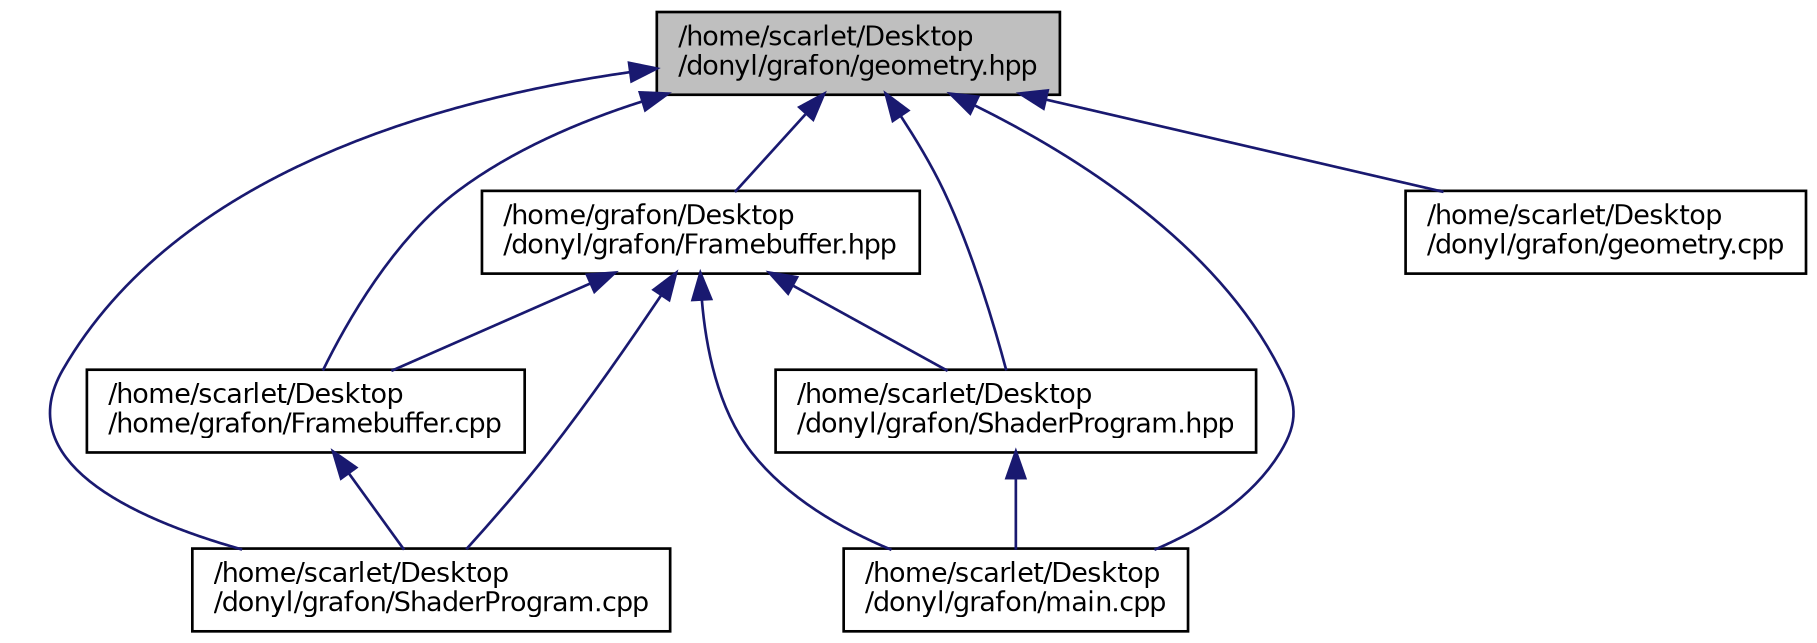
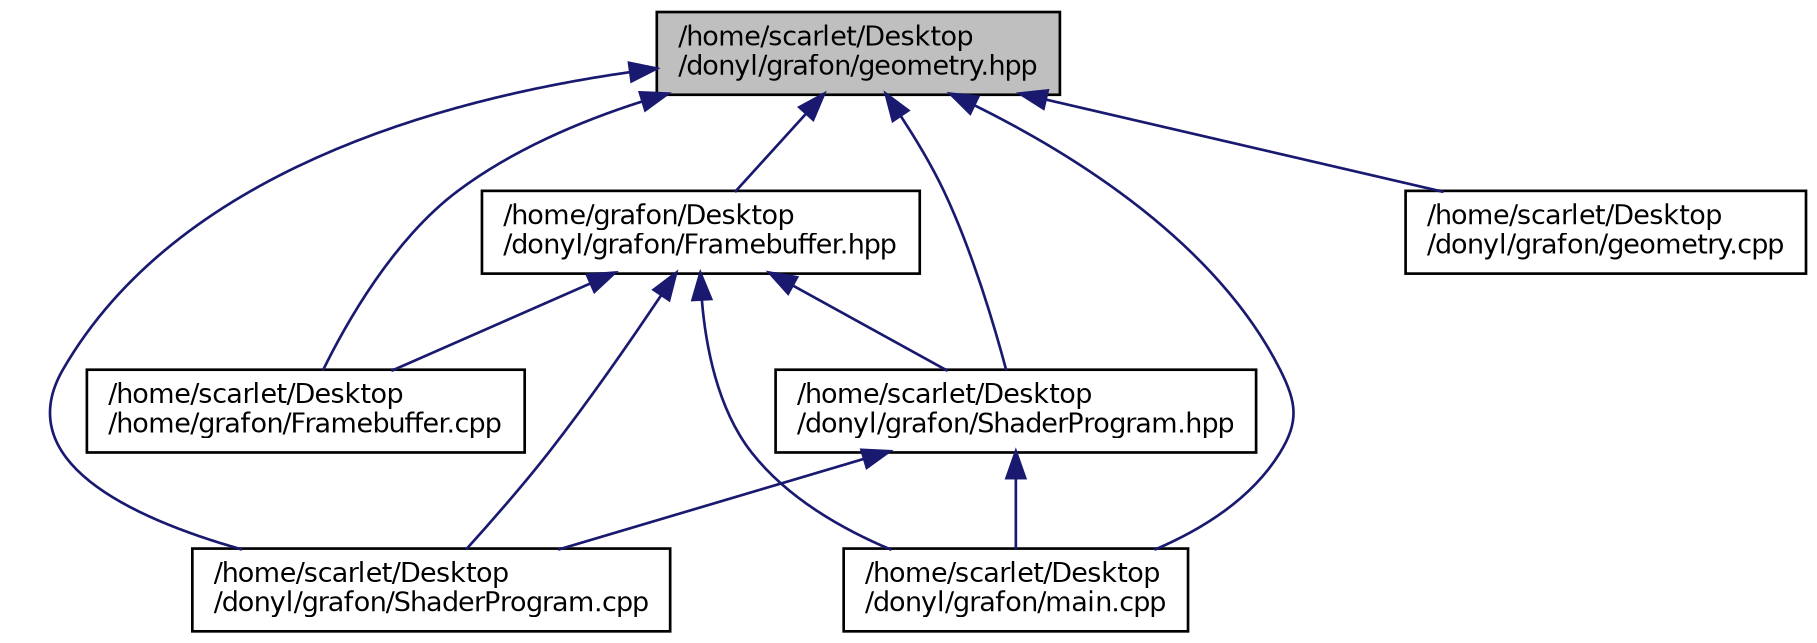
  digraph {
    node [color=black fillcolor=white fontname=Helvetica fontsize=10 shape=record style=filled]
    edge [color=midnightblue dir=back fontname=Helvetica fontsize=10 labelfontname=Helvetica labelfontsize=10 style=solid]
    n1 [fillcolor=grey75 fontcolor=black height=0.2 label="/home/scarlet/Desktop\l/donyl/grafon/geometry.hpp" width=0.4]
    n2 [height=0.2 label="/home/grafon/Desktop\l/donyl/grafon/Framebuffer.hpp" width=0.4]
    n3 [height=0.2 label="/home/scarlet/Desktop\l/home/grafon/Framebuffer.cpp" width=0.4]
    n4 [height=0.2 label="/home/scarlet/Desktop\l/donyl/grafon/main.cpp" width=0.4]
    n5 [height=0.2 label="/home/scarlet/Desktop\l/donyl/grafon/ShaderProgram.hpp" width=0.4]
    n6 [height=0.2 label="/home/scarlet/Desktop\l/donyl/grafon/ShaderProgram.cpp" width=0.4]
    n7 [height=0.2 label="/home/scarlet/Desktop\l/donyl/grafon/geometry.cpp" width=0.4]
    n1 -> n2
    n1 -> n3
    n1 -> n4
    n1 -> n5
    n1 -> n6
    n1 -> n7
    n2 -> n3
    n2 -> n4
    n2 -> n5
    n2 -> n6
    n5 -> n4
-   n3 -> n6
+   n5 -> n6
  }
